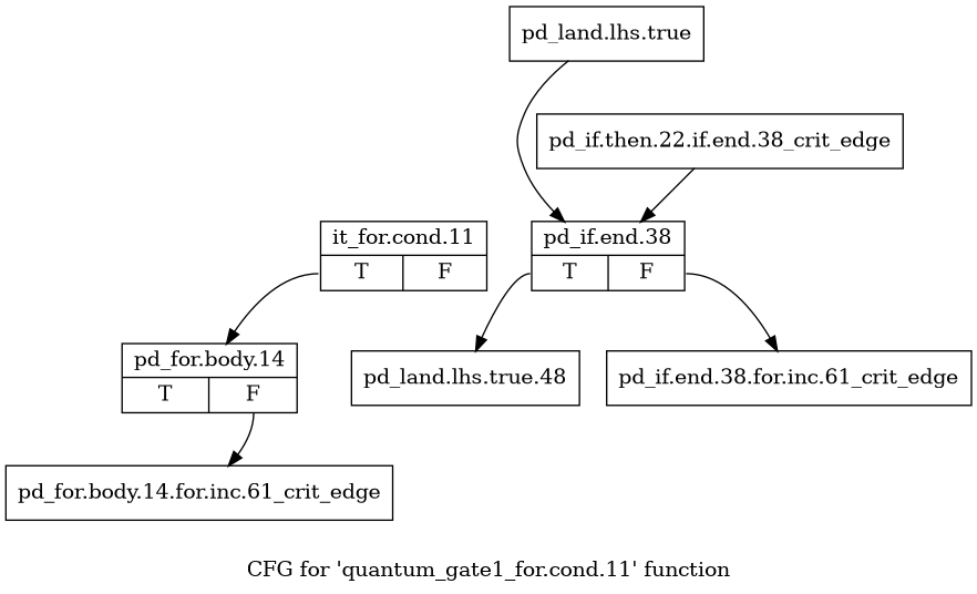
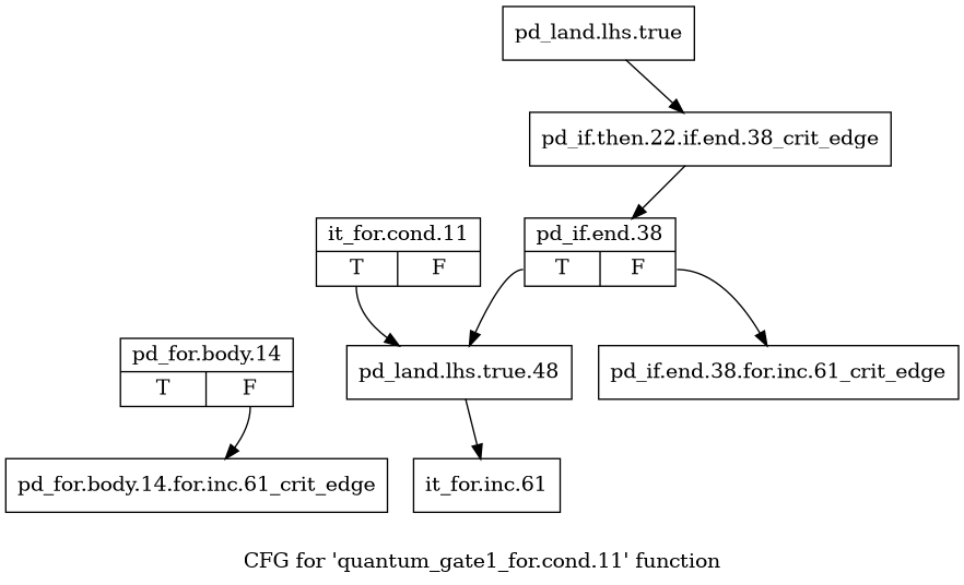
  digraph {
    label="CFG for 'quantum_gate1_for.cond.11' function"
    node [shape=record]
    n1 [label="{it_for.cond.11|{<s0>T|<s1>F}}"]
    n2 [label="{pd_for.body.14|{<s0>T|<s1>F}}"]
    n3 [label="{pd_for.body.14.for.inc.61_crit_edge}"]
    n4 [label="{pd_land.lhs.true}"]
    n5 [label="{pd_if.end.38|{<s0>T|<s1>F}}"]
    n6 [label="{pd_if.then.22.if.end.38_crit_edge}"]
+   n7 [label="{it_for.inc.61}"]
    n8 [label="{pd_land.lhs.true.48}"]
    n9 [label="{pd_if.end.38.for.inc.61_crit_edge}"]
-   n1 -> n2 [tailport=s0]
+   n1 -> n8 [tailport=s0]
    n2 -> n3 [tailport=s1]
-   n4 -> n5
+   n4 -> n6
    n5 -> n8 [tailport=s0]
    n5 -> n9 [tailport=s1]
    n6 -> n5
+   n8 -> n7
  }
